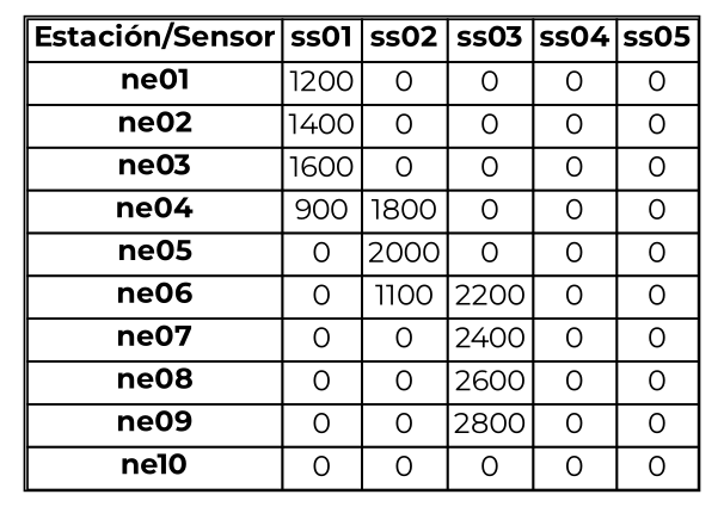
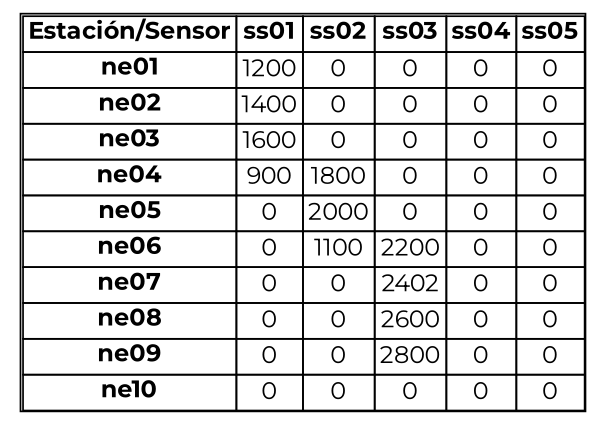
  digraph {
    rankdir=LR
    fontname=Montserrat
-   n1 [label=<<TABLE BORDER="1" CELLBORDER="1" CELLSPACING="0"><TR><TD><B>Estación/Sensor</B></TD><TD><B>ss01</B></TD><TD><B>ss02</B></TD><TD><B>ss03</B></TD><TD><B>ss04</B></TD><TD><B>ss05</B></TD></TR><TR><TD><B>ne01</B></TD><TD>1200</TD><TD>0</TD><TD>0</TD><TD>0</TD><TD>0</TD></TR><TR><TD><B>ne02</B></TD><TD>1400</TD><TD>0</TD><TD>0</TD><TD>0</TD><TD>0</TD></TR><TR><TD><B>ne03</B></TD><TD>1600</TD><TD>0</TD><TD>0</TD><TD>0</TD><TD>0</TD></TR><TR><TD><B>ne04</B></TD><TD>900</TD><TD>1800</TD><TD>0</TD><TD>0</TD><TD>0</TD></TR><TR><TD><B>ne05</B></TD><TD>0</TD><TD>2000</TD><TD>0</TD><TD>0</TD><TD>0</TD></TR><TR><TD><B>ne06</B></TD><TD>0</TD><TD>1100</TD><TD>2200</TD><TD>0</TD><TD>0</TD></TR><TR><TD><B>ne07</B></TD><TD>0</TD><TD>0</TD><TD>2400</TD><TD>0</TD><TD>0</TD></TR><TR><TD><B>ne08</B></TD><TD>0</TD><TD>0</TD><TD>2600</TD><TD>0</TD><TD>0</TD></TR><TR><TD><B>ne09</B></TD><TD>0</TD><TD>0</TD><TD>2800</TD><TD>0</TD><TD>0</TD></TR><TR><TD><B>ne10</B></TD><TD>0</TD><TD>0</TD><TD>0</TD><TD>0</TD><TD>0</TD></TR></TABLE>> shape=plaintext fontname=Montserrat]
+   n1 [label=<<TABLE BORDER="1" CELLBORDER="1" CELLSPACING="0"><TR><TD><B>Estación/Sensor</B></TD><TD><B>ss01</B></TD><TD><B>ss02</B></TD><TD><B>ss03</B></TD><TD><B>ss04</B></TD><TD><B>ss05</B></TD></TR><TR><TD><B>ne01</B></TD><TD>1200</TD><TD>0</TD><TD>0</TD><TD>0</TD><TD>0</TD></TR><TR><TD><B>ne02</B></TD><TD>1400</TD><TD>0</TD><TD>0</TD><TD>0</TD><TD>0</TD></TR><TR><TD><B>ne03</B></TD><TD>1600</TD><TD>0</TD><TD>0</TD><TD>0</TD><TD>0</TD></TR><TR><TD><B>ne04</B></TD><TD>900</TD><TD>1800</TD><TD>0</TD><TD>0</TD><TD>0</TD></TR><TR><TD><B>ne05</B></TD><TD>0</TD><TD>2000</TD><TD>0</TD><TD>0</TD><TD>0</TD></TR><TR><TD><B>ne06</B></TD><TD>0</TD><TD>1100</TD><TD>2200</TD><TD>0</TD><TD>0</TD></TR><TR><TD><B>ne07</B></TD><TD>0</TD><TD>0</TD><TD>2402</TD><TD>0</TD><TD>0</TD></TR><TR><TD><B>ne08</B></TD><TD>0</TD><TD>0</TD><TD>2600</TD><TD>0</TD><TD>0</TD></TR><TR><TD><B>ne09</B></TD><TD>0</TD><TD>0</TD><TD>2800</TD><TD>0</TD><TD>0</TD></TR><TR><TD><B>ne10</B></TD><TD>0</TD><TD>0</TD><TD>0</TD><TD>0</TD><TD>0</TD></TR></TABLE>> shape=plaintext fontname=Montserrat]
  }
